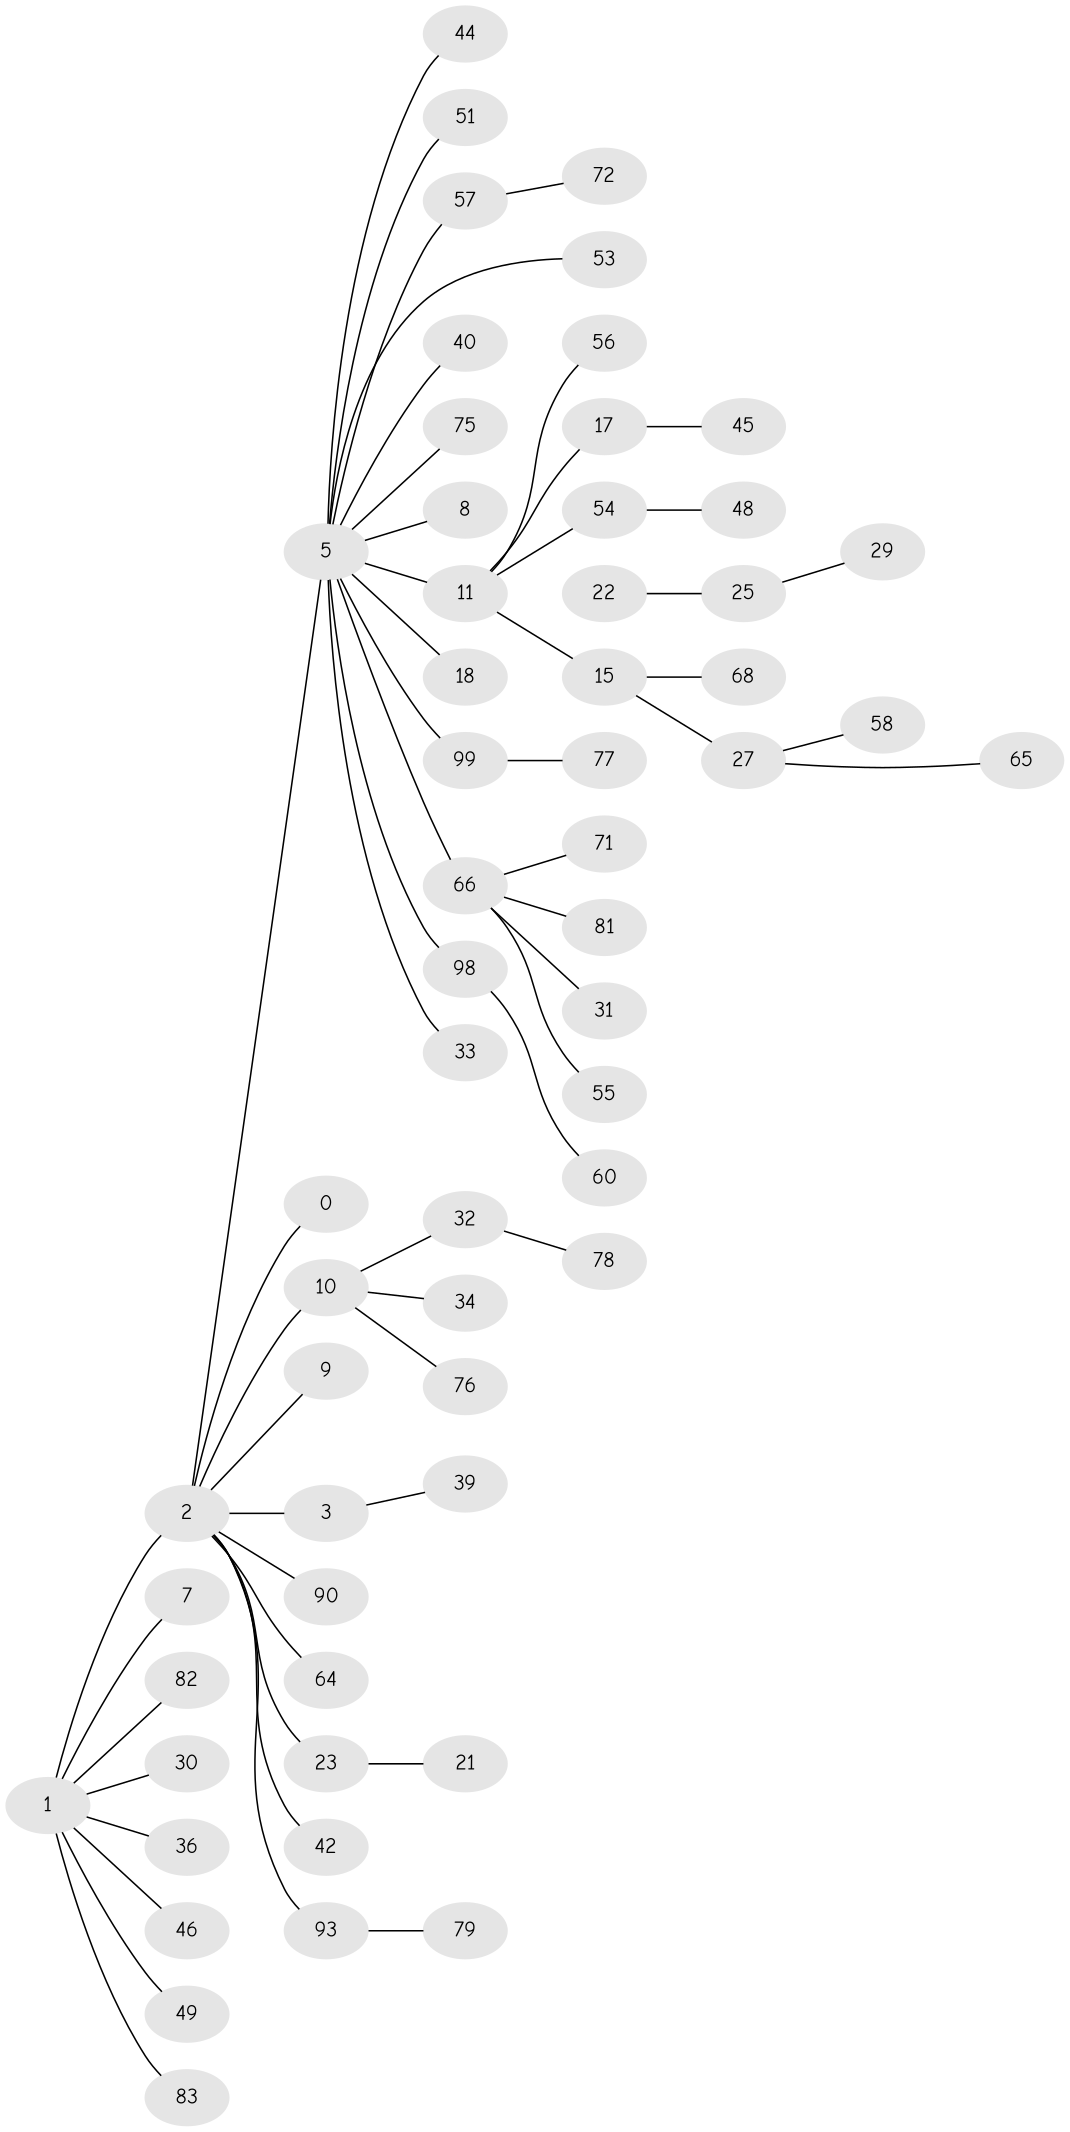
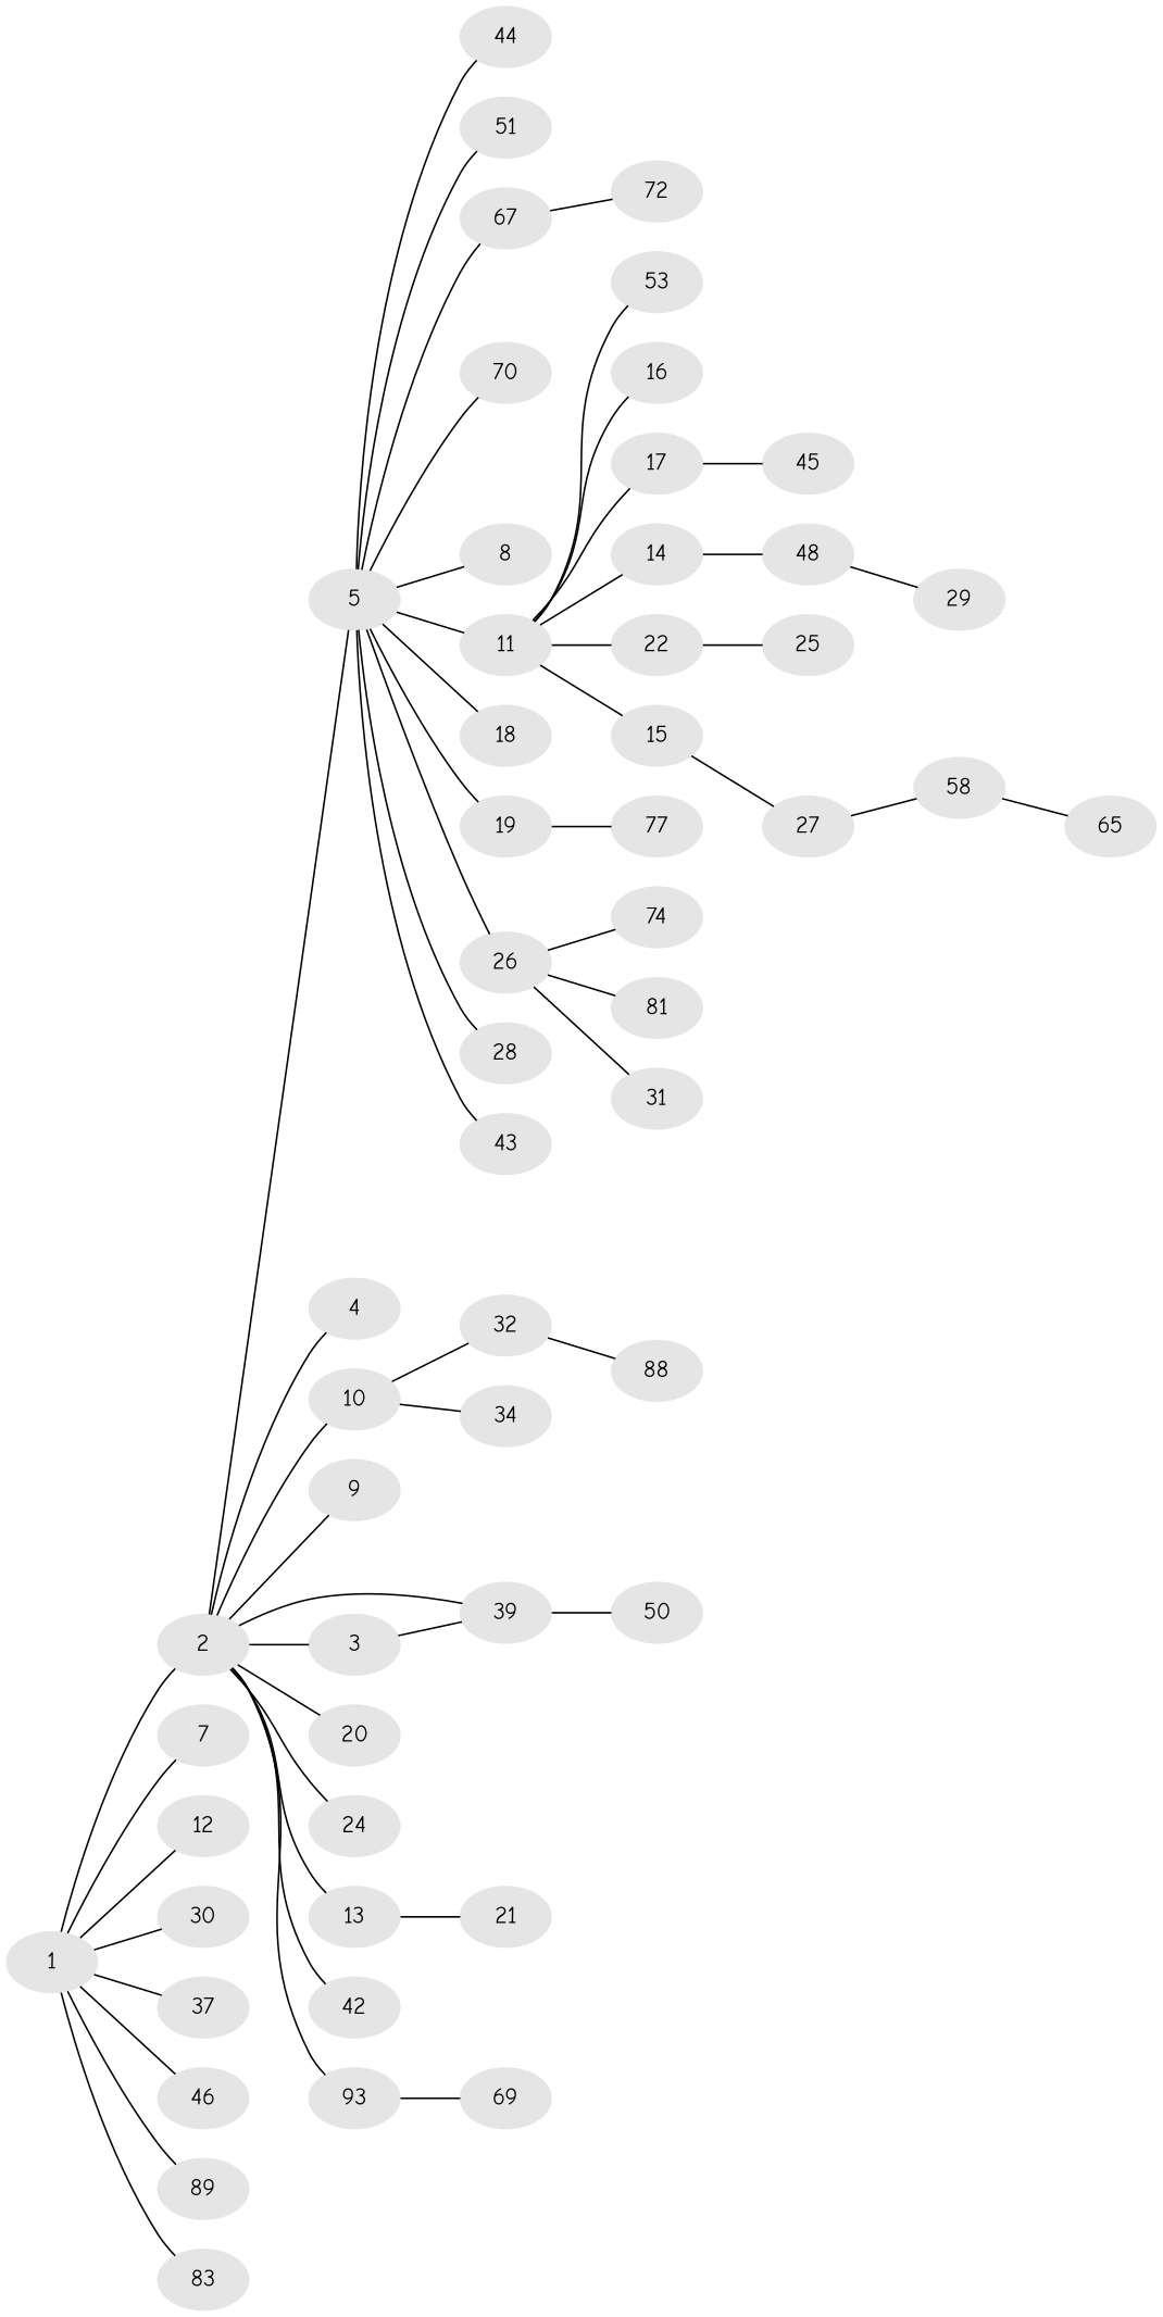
  graph {
    fontname="Comic Neue"
    rankdir=LR
    node [color=gray90 fontname="Comic Neue" style=filled]
    edge [fontname="Comic Neue"]
    1 [super="+23"]
    2 [super="+6"]
    7
-   12 [label=82]
+   12
    n5 [label=30]
-   37 [label=36]
+   37
    46
-   49
+   49 [label=89]
    83
    3 [super="+35"]
-   4 [label=0]
+   4
    5 [super="+30"]
    9 [super="+66"]
    10 [super="+33"]
-   13 [label=23]
-   20 [super="+73" label=90]
-   24 [label=64]
+   13
+   20 [super="+73"]
+   24
    39 [super="+52"]
    42
    n20 [label=93]
    8 [super="+47"]
    11 [super="+62"]
    18 [super="+82"]
-   19 [super="+40" label=99]
-   26 [super="+56" label=66]
-   28 [super="+64" label=98]
-   43 [label=33]
+   19 [super="+40"]
+   26 [super="+56"]
+   28 [super="+64"]
+   43
    44
    51 [super="+59"]
    53
-   57 [super="+61"]
-   70 [label=40]
-   75
+   57 [super="+61" label=67]
+   70
    32
    34
-   76
    21 [super="+41"]
-   79
-   14 [label=54]
+   50 [super="+69"]
+   79 [label=69]
+   14
    15 [super="+38"]
-   16 [label=56]
+   16
    17 [super="+80"]
    22
    77
    31
-   55
-   71
+   71 [label=74]
    81
-   60
    72
-   78
+   78 [label=88]
    48
    27 [super="+54"]
-   68
    45 [super="+74"]
    25 [super="+67"]
    58
    65
    29
    1 -- 2
    1 -- 7
    1 -- 12
    1 -- n5
    1 -- 37
    1 -- 46
    1 -- 49
    1 -- 83
    2 -- 3
    2 -- 4
    2 -- 5
    2 -- 9
    2 -- 10
    2 -- 13
    2 -- 20
    2 -- 24
+   2 -- 39
    2 -- 42
    2 -- n20
    3 -- 39
    5 -- 8
    5 -- 11
    5 -- 18
    5 -- 19
    5 -- 26
    5 -- 28
    5 -- 43
    5 -- 44
    5 -- 51
-   5 -- 53
+   11 -- 53
    5 -- 57
    5 -- 70
-   5 -- 75
    10 -- 32
    10 -- 34
-   10 -- 76
    13 -- 21
+   39 -- 50
    n20 -- 79
    11 -- 14
    11 -- 15
    11 -- 16
    11 -- 17
+   11 -- 22
    19 -- 77
    26 -- 31
-   26 -- 55
    26 -- 71
    26 -- 81
-   28 -- 60
    57 -- 72
    32 -- 78
    14 -- 48
    15 -- 27
-   15 -- 68
    17 -- 45
    22 -- 25
    27 -- 58
-   27 -- 65
-   25 -- 29
+   58 -- 65
+   48 -- 29
  }
